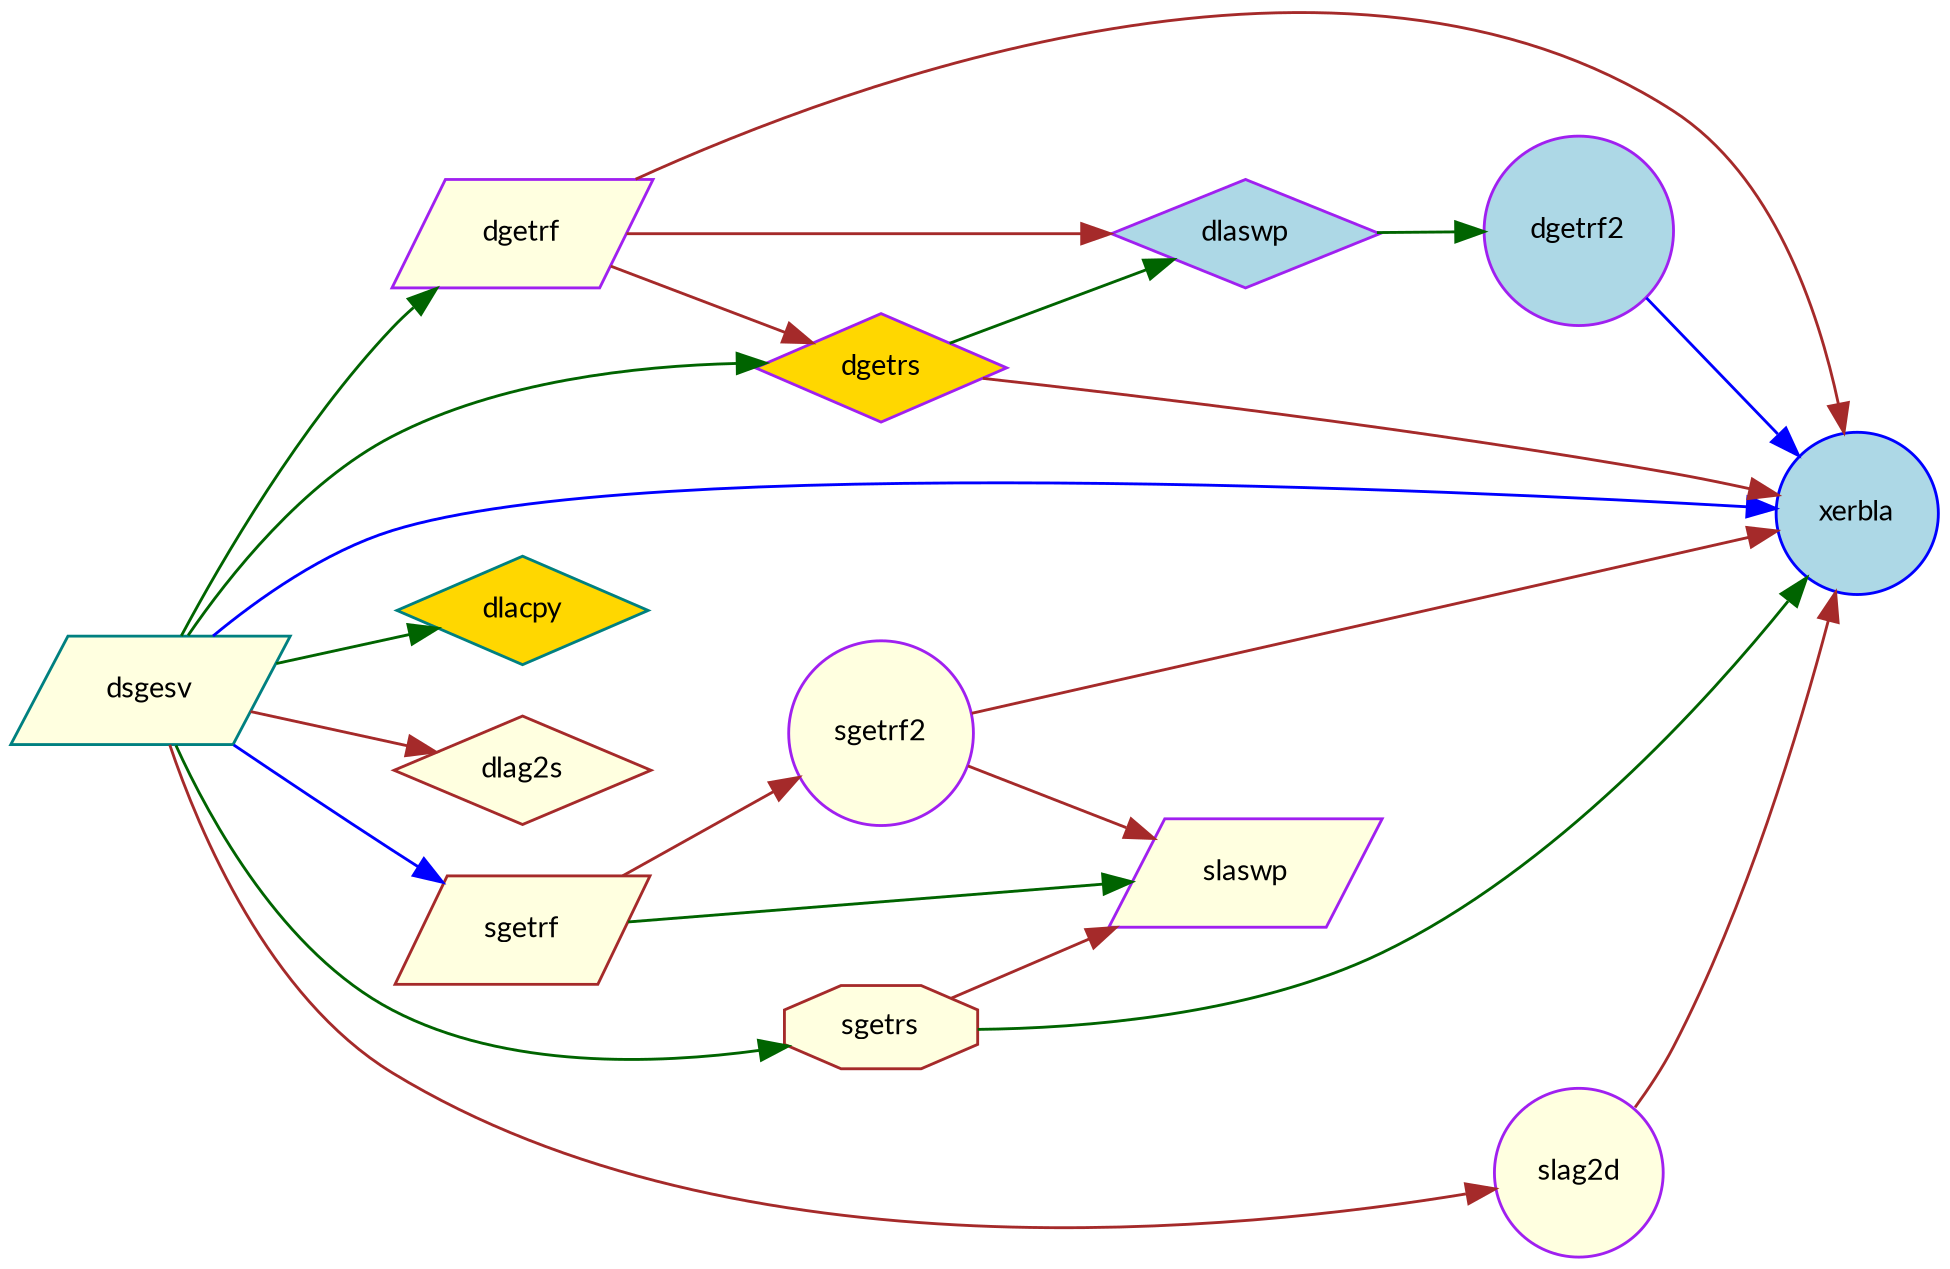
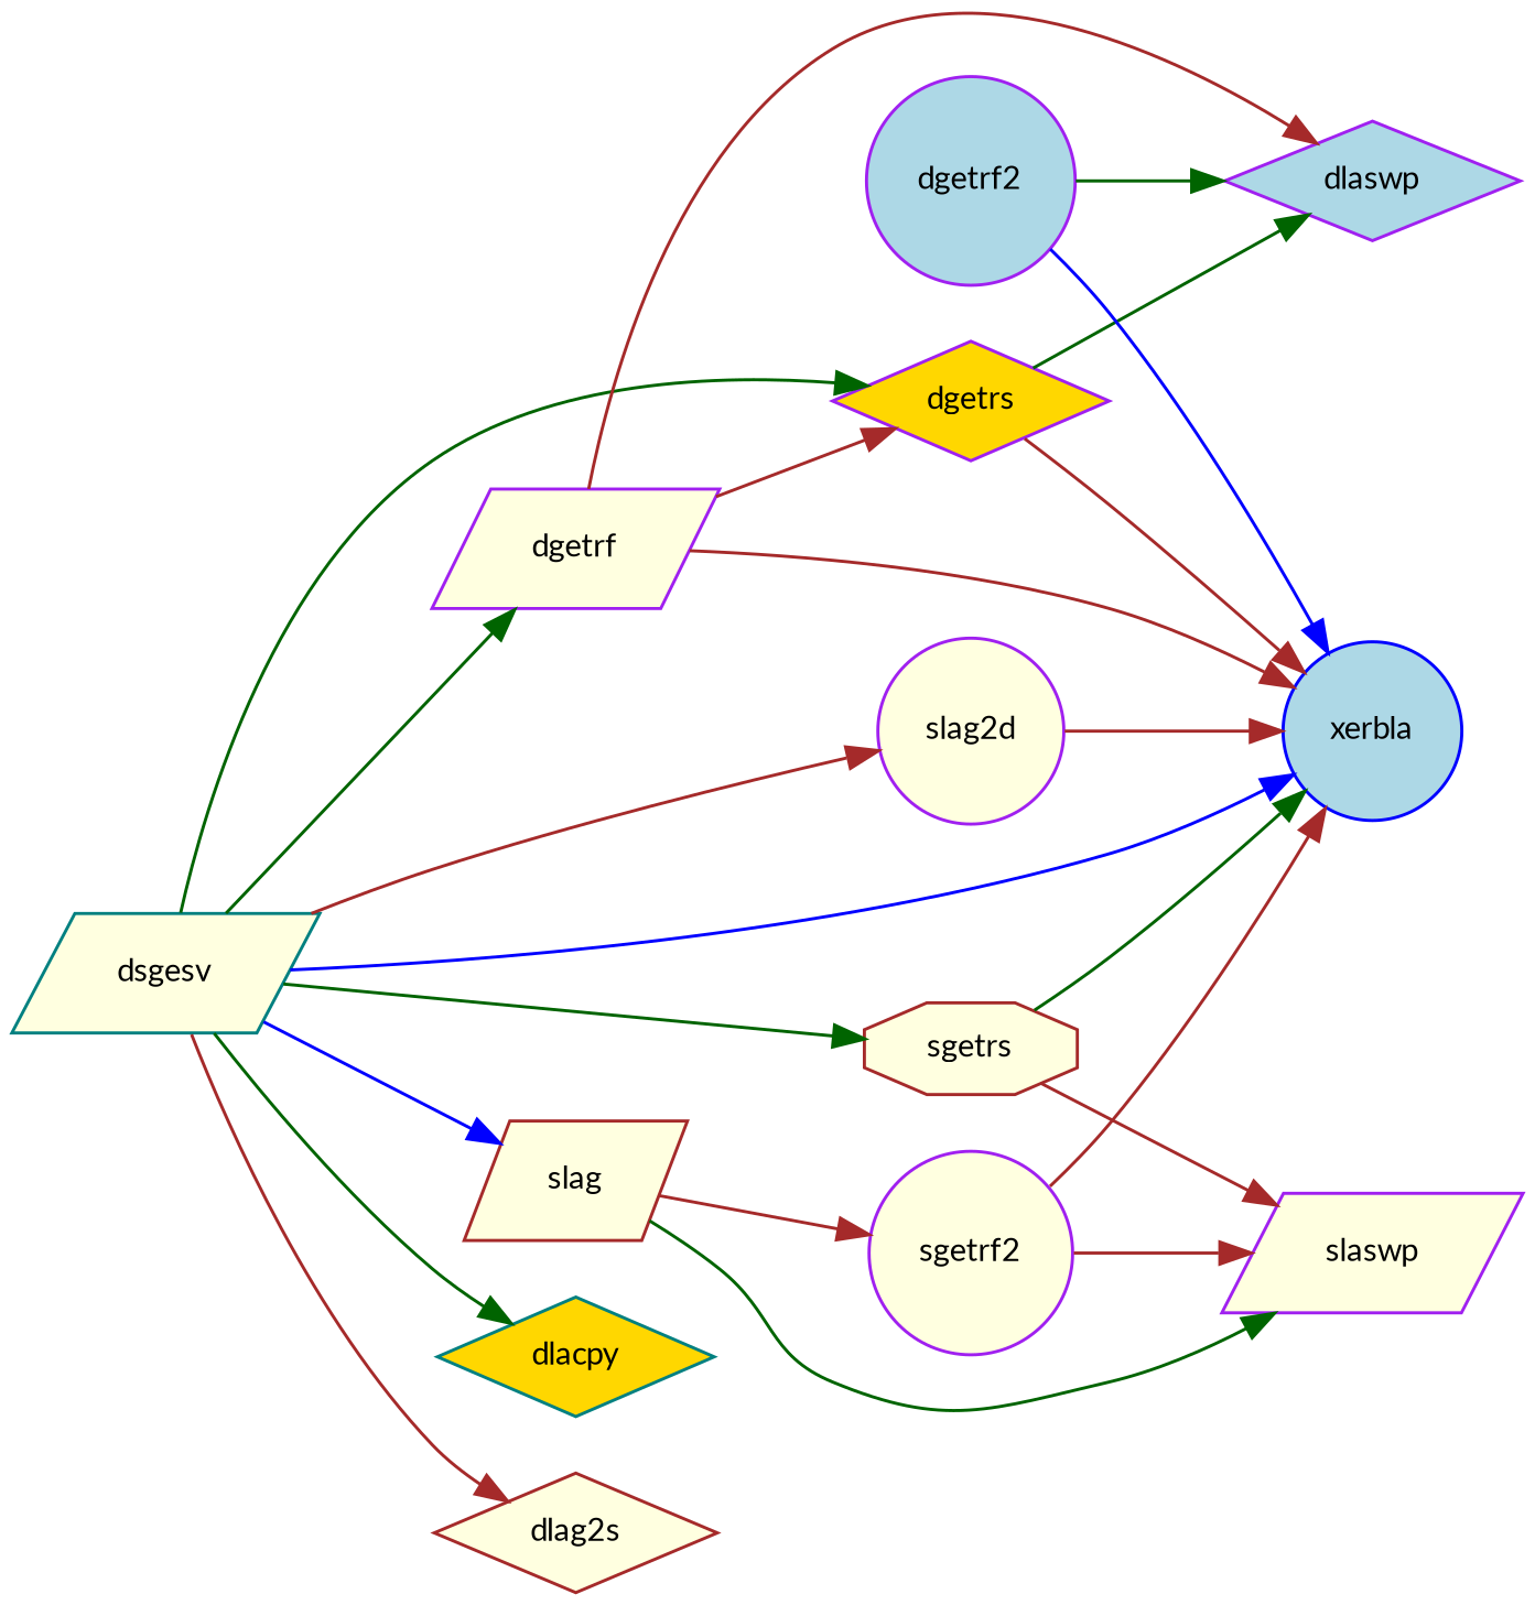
  digraph {
    fontname=Lato
    rankdir=LR
    node [color=purple fillcolor=lightyellow fontname=Lato fontsize=10 shape=parallelogram style=filled]
    edge [color=brown fontname=Lato fontsize=10 labelfontname=Helvetica labelfontsize=10 style=solid]
    n1 [color=teal fontcolor=black height=0.2 label=dsgesv width=0.4]
    n2 [height=0.2 label=dgetrf width=0.4]
    n3 [color=blue fillcolor=lightblue height=0.2 label=xerbla shape=circle width=0.4]
    n4 [fillcolor=gold height=0.2 label=dgetrs shape=diamond width=0.4]
    n5 [color=teal fillcolor=gold height=0.2 label=dlacpy shape=diamond width=0.4]
    n6 [color=brown height=0.2 label=dlag2s shape=diamond width=0.4]
-   n7 [color=brown height=0.2 label=sgetrf width=0.4]
+   n7 [color=brown height=0.2 label=slag width=0.4]
    n8 [color=brown height=0.2 label=sgetrs shape=octagon width=0.4]
    n9 [height=0.2 label=slag2d shape=circle width=0.4]
    n10 [fillcolor=lightblue height=0.2 label=dlaswp shape=diamond width=0.4]
    n11 [height=0.2 label=sgetrf2 shape=circle width=0.4]
    n12 [height=0.2 label=slaswp width=0.4]
    n13 [fillcolor=lightblue height=0.2 label=dgetrf2 shape=circle width=0.4]
    n1 -> n2 [color=darkgreen]
    n1 -> n3 [color=blue]
    n1 -> n4 [color=darkgreen]
    n1 -> n5 [color=darkgreen]
    n1 -> n6
    n1 -> n7 [color=blue]
    n1 -> n8 [color=darkgreen]
    n1 -> n9
    n2 -> n3
    n2 -> n4
    n2 -> n10
    n4 -> n3
    n4 -> n10 [color=darkgreen]
    n7 -> n11
    n7 -> n12 [color=darkgreen]
    n8 -> n3 [color=darkgreen]
    n8 -> n12
    n9 -> n3
    n11 -> n3
    n11 -> n12
    n13 -> n3 [color=blue]
-   n10 -> n13 [color=darkgreen]
+   n13 -> n10 [color=darkgreen]
  }
